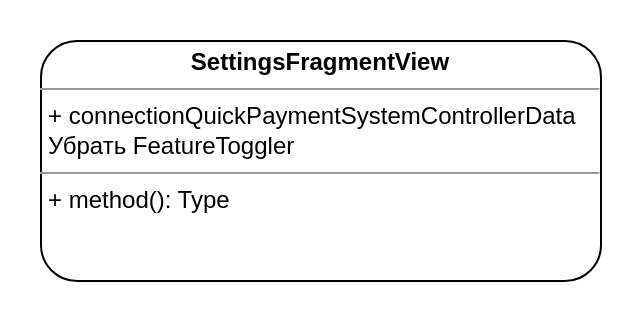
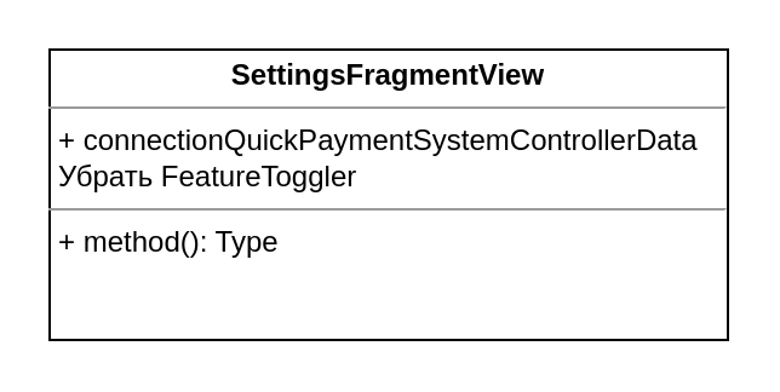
  <mxCell id="0" />
  <mxCell id="1" parent="0" />
- <mxCell id="2" value="&lt;p style=&quot;margin: 0px ; margin-top: 4px ; text-align: center&quot;&gt;&lt;b&gt;SettingsFragmentView&lt;/b&gt;&lt;/p&gt;&lt;hr size=&quot;1&quot;&gt;&lt;p style=&quot;margin: 0px ; margin-left: 4px&quot;&gt;+ connectionQuickPaymentSystemControllerData&lt;/p&gt;&lt;p style=&quot;margin: 0px ; margin-left: 4px&quot;&gt;Убрать FeatureToggler&lt;br&gt;&lt;/p&gt;&lt;hr size=&quot;1&quot;&gt;&lt;p style=&quot;margin: 0px ; margin-left: 4px&quot;&gt;+ method(): Type&lt;/p&gt;" style="verticalAlign=top;align=left;overflow=fill;fontSize=12;fontFamily=Helvetica;html=1;rounded=1;" vertex="1" parent="1"><mxGeometry x="20" y="20" width="280" height="120" as="geometry" /></mxCell>
+ <mxCell id="2" value="&lt;p style=&quot;margin: 0px ; margin-top: 4px ; text-align: center&quot;&gt;&lt;b&gt;SettingsFragmentView&lt;/b&gt;&lt;/p&gt;&lt;hr size=&quot;1&quot;&gt;&lt;p style=&quot;margin: 0px ; margin-left: 4px&quot;&gt;+ connectionQuickPaymentSystemControllerData&lt;/p&gt;&lt;p style=&quot;margin: 0px ; margin-left: 4px&quot;&gt;Убрать FeatureToggler&lt;br&gt;&lt;/p&gt;&lt;hr size=&quot;1&quot;&gt;&lt;p style=&quot;margin: 0px ; margin-left: 4px&quot;&gt;+ method(): Type&lt;/p&gt;" style="verticalAlign=top;align=left;overflow=fill;fontSize=12;fontFamily=Helvetica;html=1;" vertex="1" parent="1"><mxGeometry x="20" y="20" width="280" height="120" as="geometry" /></mxCell>
